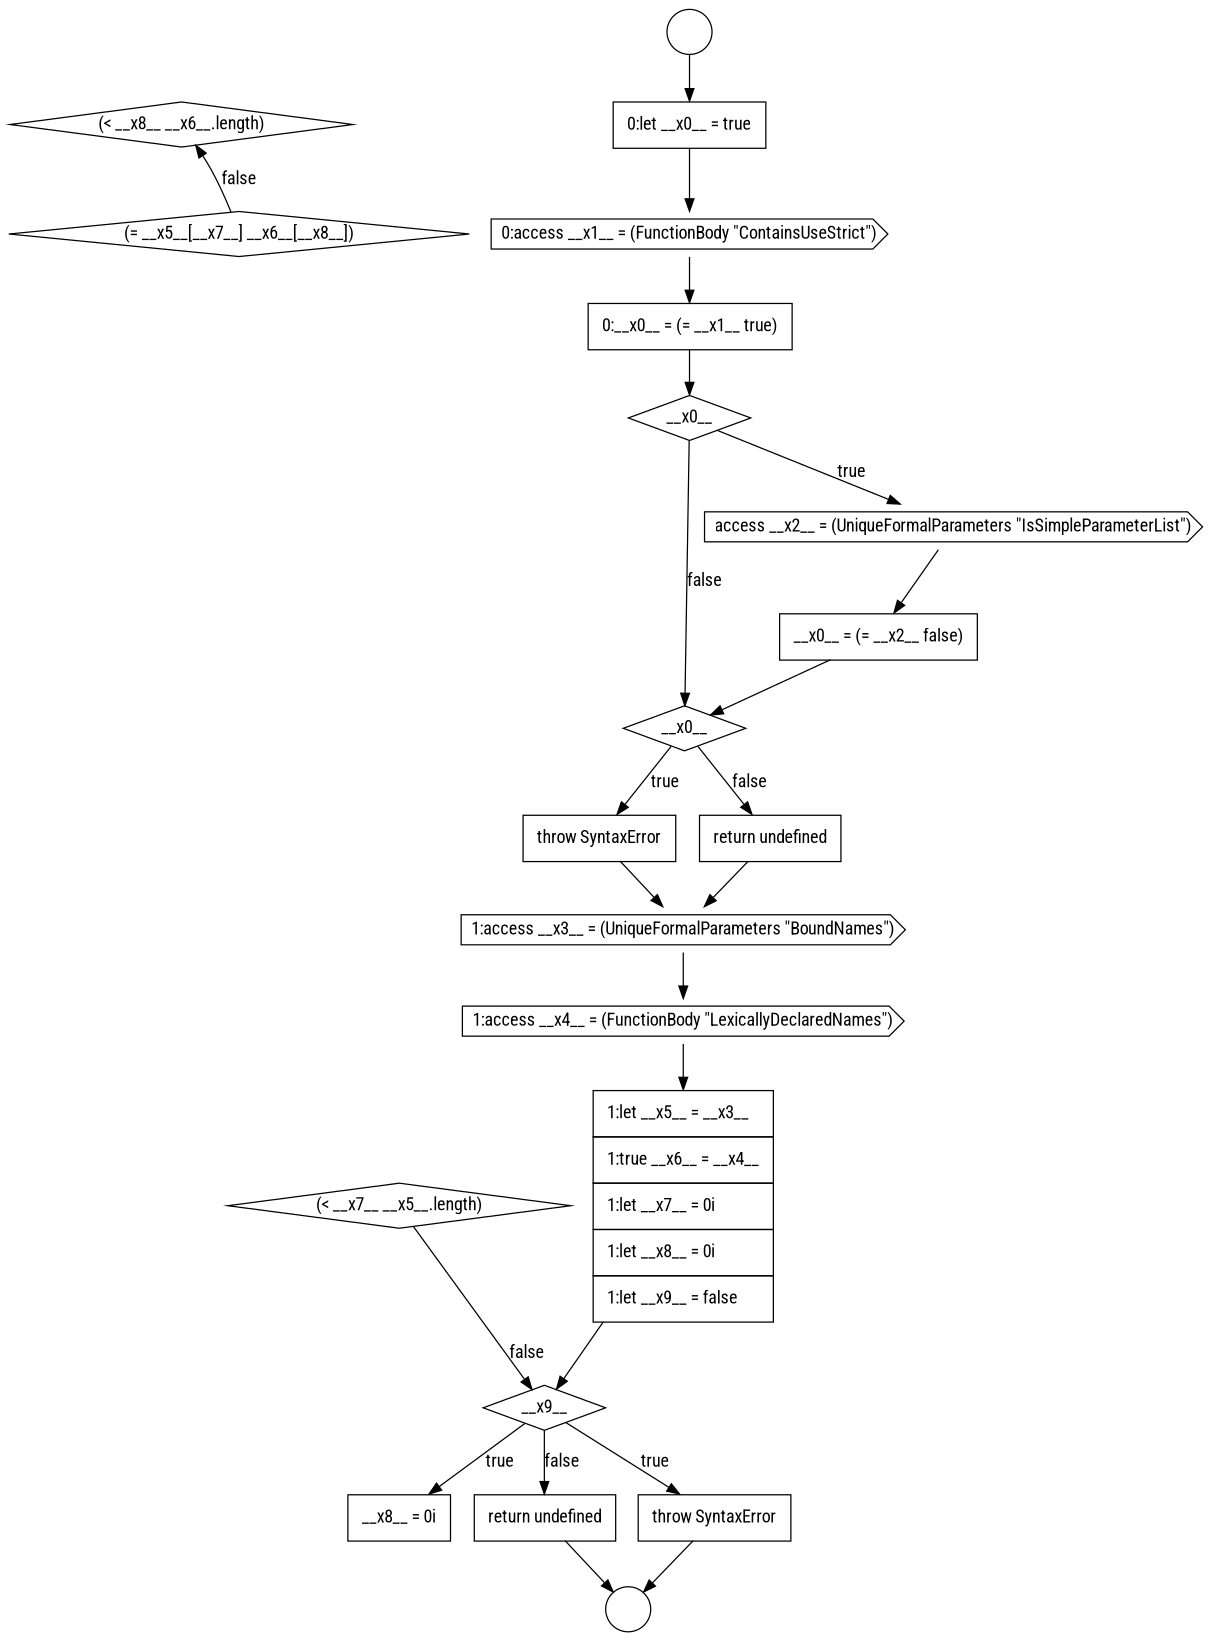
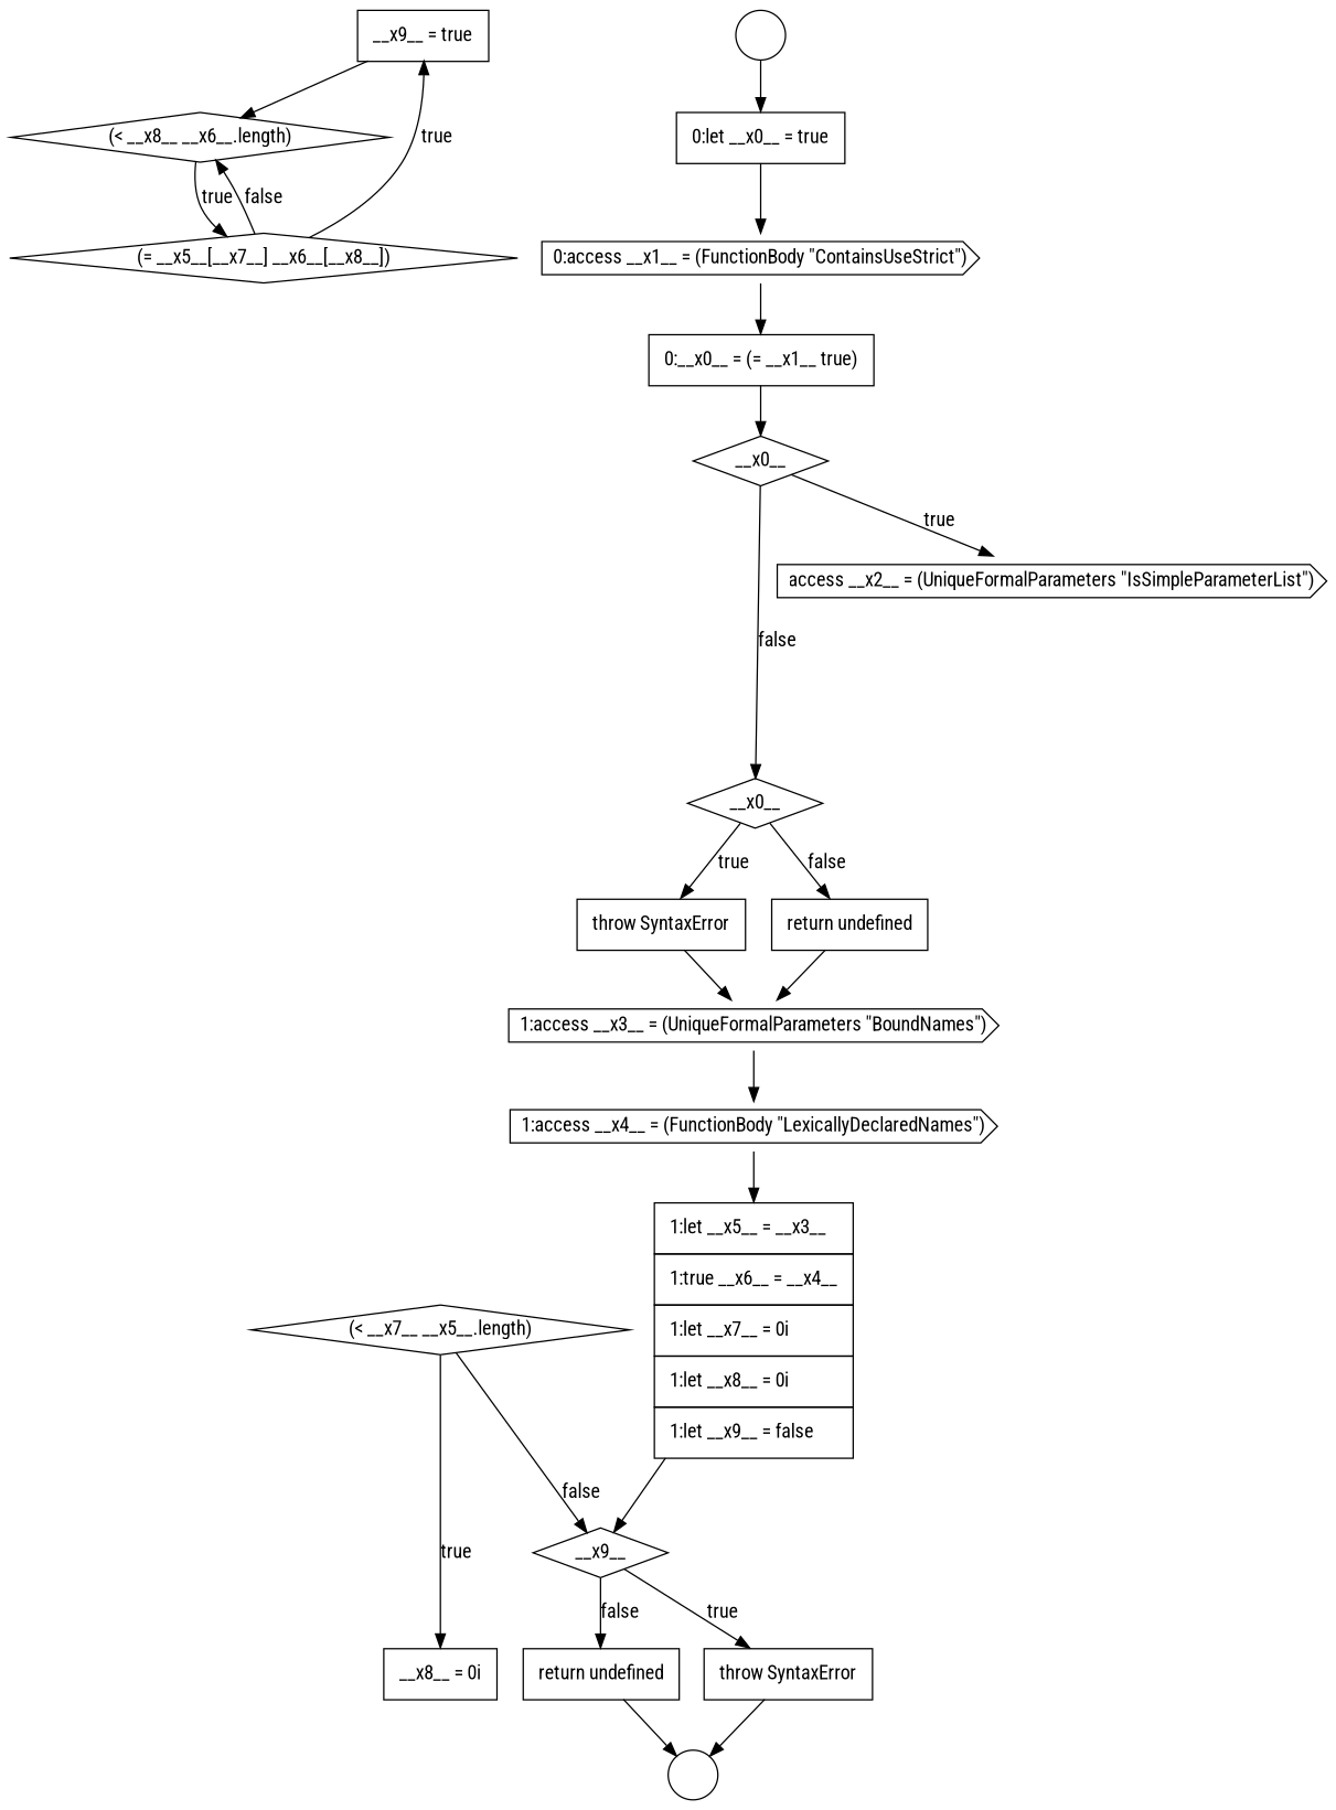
  digraph {
    fontname="Roboto Condensed"
    node [color=black fillcolor=white fontname="Roboto Condensed" shape=none style=filled]
    edge [color=black fontname="Roboto Condensed"]
+   n1 [label=<<font color="black">     <table border="0" cellborder="1" cellspacing="0" cellpadding="10">       <tr><td align="left">__x9__ = true</td></tr>     </table>   </font>> margin=0]
    n2 [label=<<font color="black">(&lt; __x8__ __x6__.length)</font>> shape=diamond]
    n3 [label=<<font color="black">(= __x5__[__x7__] __x6__[__x8__])</font>> shape=diamond]
    n4 [label=<<font color="black">1:access __x3__ = (UniqueFormalParameters &quot;BoundNames&quot;)</font>> shape=cds]
    n5 [label=<<font color="black">1:access __x4__ = (FunctionBody &quot;LexicallyDeclaredNames&quot;)</font>> shape=cds]
    n6 [label=<<font color="black">     <table border="0" cellborder="1" cellspacing="0" cellpadding="10">       <tr><td align="left">1:let __x5__ = __x3__</td></tr>       <tr><td align="left">1:true __x6__ = __x4__</td></tr>       <tr><td align="left">1:let __x7__ = 0i</td></tr>       <tr><td align="left">1:let __x8__ = 0i</td></tr>       <tr><td align="left">1:let __x9__ = false</td></tr>     </table>   </font>> margin=0]
    n7 [label=<<font color="black">     <table border="0" cellborder="1" cellspacing="0" cellpadding="10">       <tr><td align="left">return undefined</td></tr>     </table>   </font>> margin=0]
    n8 [label=" " shape=circle]
    n9 [label=<<font color="black">     <table border="0" cellborder="1" cellspacing="0" cellpadding="10">       <tr><td align="left">throw SyntaxError</td></tr>     </table>   </font>> margin=0]
    n10 [label=<<font color="black">(&lt; __x7__ __x5__.length)</font>> shape=diamond]
    n11 [label=<<font color="black">     <table border="0" cellborder="1" cellspacing="0" cellpadding="10">       <tr><td align="left">__x8__ = 0i</td></tr>     </table>   </font>> margin=0]
    n12 [label=<<font color="black">__x9__</font>> shape=diamond]
    n13 [label=<<font color="black">     <table border="0" cellborder="1" cellspacing="0" cellpadding="10">       <tr><td align="left">0:let __x0__ = true</td></tr>     </table>   </font>> margin=0]
    n14 [label=<<font color="black">0:access __x1__ = (FunctionBody &quot;ContainsUseStrict&quot;)</font>> shape=cds]
    n15 [label=<<font color="black">     <table border="0" cellborder="1" cellspacing="0" cellpadding="10">       <tr><td align="left">0:__x0__ = (= __x1__ true)</td></tr>     </table>   </font>> margin=0]
    n16 [label=<<font color="black">     <table border="0" cellborder="1" cellspacing="0" cellpadding="10">       <tr><td align="left">return undefined</td></tr>     </table>   </font>> margin=0]
    n17 [label=<<font color="black">__x0__</font>> shape=diamond]
    n18 [label=<<font color="black">__x0__</font>> shape=diamond]
    n19 [label=<<font color="black">access __x2__ = (UniqueFormalParameters &quot;IsSimpleParameterList&quot;)</font>> shape=cds]
    n20 [label=<<font color="black">     <table border="0" cellborder="1" cellspacing="0" cellpadding="10">       <tr><td align="left">throw SyntaxError</td></tr>     </table>   </font>> margin=0]
    n21 [label=" " shape=circle]
-   n22 [label=<<font color="black">     <table border="0" cellborder="1" cellspacing="0" cellpadding="10">       <tr><td align="left">__x0__ = (= __x2__ false)</td></tr>     </table>   </font>> margin=0]
+   n1 -> n2
+   n2 -> n3 [label=<<font color="black">true</font>>]
+   n3 -> n1 [label=<<font color="black">true</font>>]
    n3 -> n2 [label=<<font color="black">false</font>>]
    n4 -> n5
    n5 -> n6
    n6 -> n12
    n7 -> n8
    n9 -> n4
-   n12 -> n11 [label=<<font color="black">true</font>>]
+   n10 -> n11 [label=<<font color="black">true</font>>]
    n10 -> n12 [label=<<font color="black">false</font>>]
    n12 -> n7 [label=<<font color="black">false</font>>]
    n12 -> n20 [label=<<font color="black">true</font>>]
    n13 -> n14
    n14 -> n15
    n15 -> n17
    n16 -> n4
    n17 -> n18 [label=<<font color="black">false</font>>]
    n17 -> n19 [label=<<font color="black">true</font>>]
    n18 -> n9 [label=<<font color="black">true</font>>]
    n18 -> n16 [label=<<font color="black">false</font>>]
-   n19 -> n22
    n20 -> n8
    n21 -> n13
-   n22 -> n18
  }
